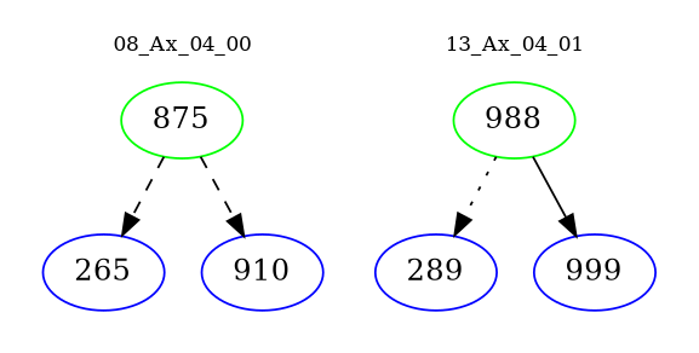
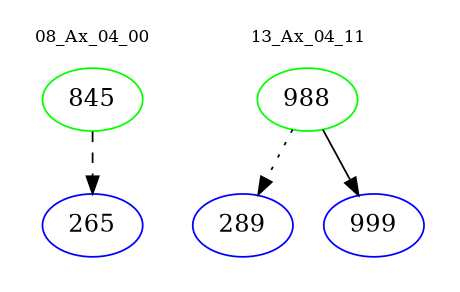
  digraph {
    node [color=blue]
    edge [color=black style=dashed]
-   n1 [color=green label=875]
+   n1 [color=green label=845]
    n2 [label=265]
-   n3 [label=910]
    n4 [color=green label=988]
    n5 [label=289]
    n6 [label=999]
    subgraph cluster_1 {
      color=white
      fontsize=10
      label="08_Ax_04_00"
      n1
      n2
-     n3
    }
    subgraph cluster_2 {
      color=white
      fontsize=10
-     label="13_Ax_04_01"
+     label="13_Ax_04_11"
      n4
      n5
      n6
    }
    n1 -> n2
-   n1 -> n3
    n4 -> n5 [style=dotted]
    n4 -> n6 [style=solid]
  }
